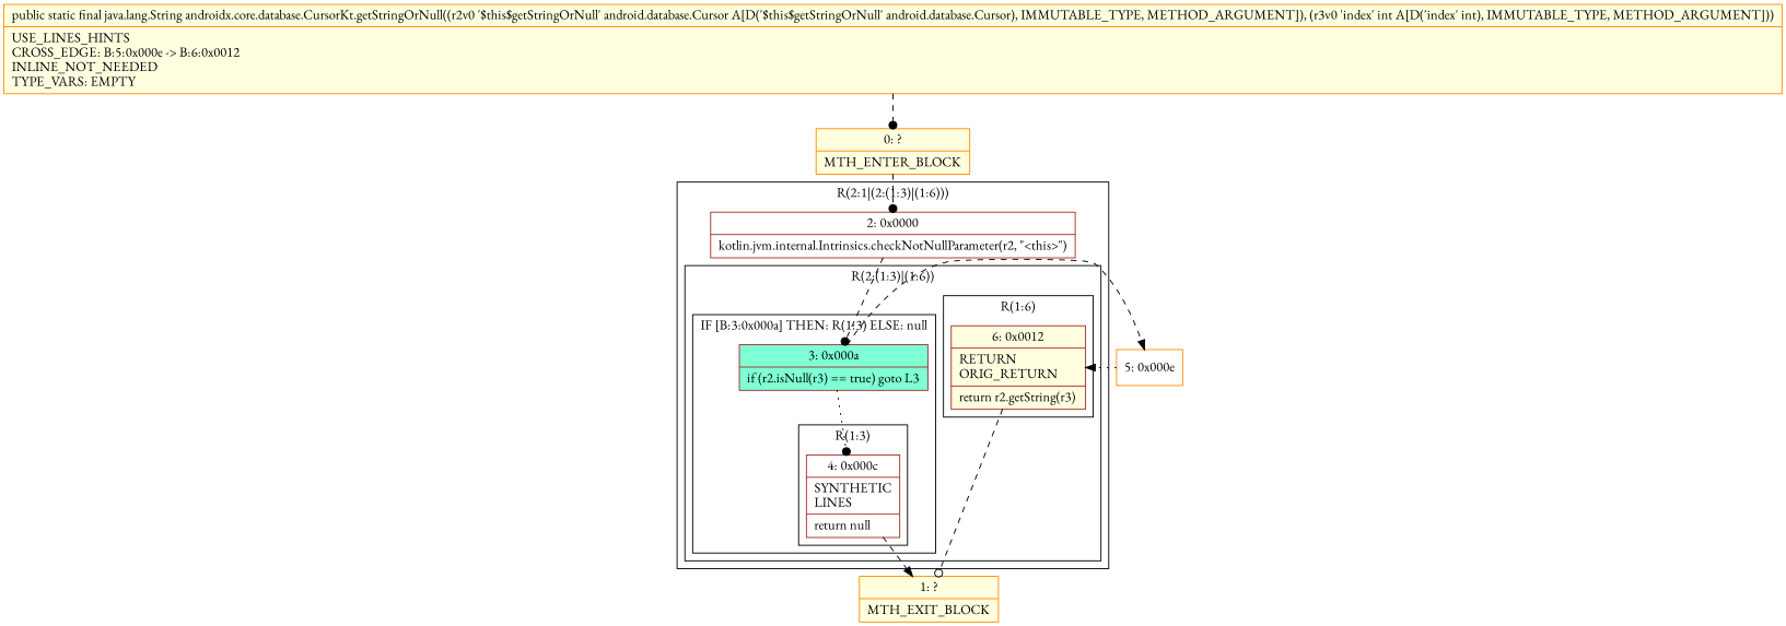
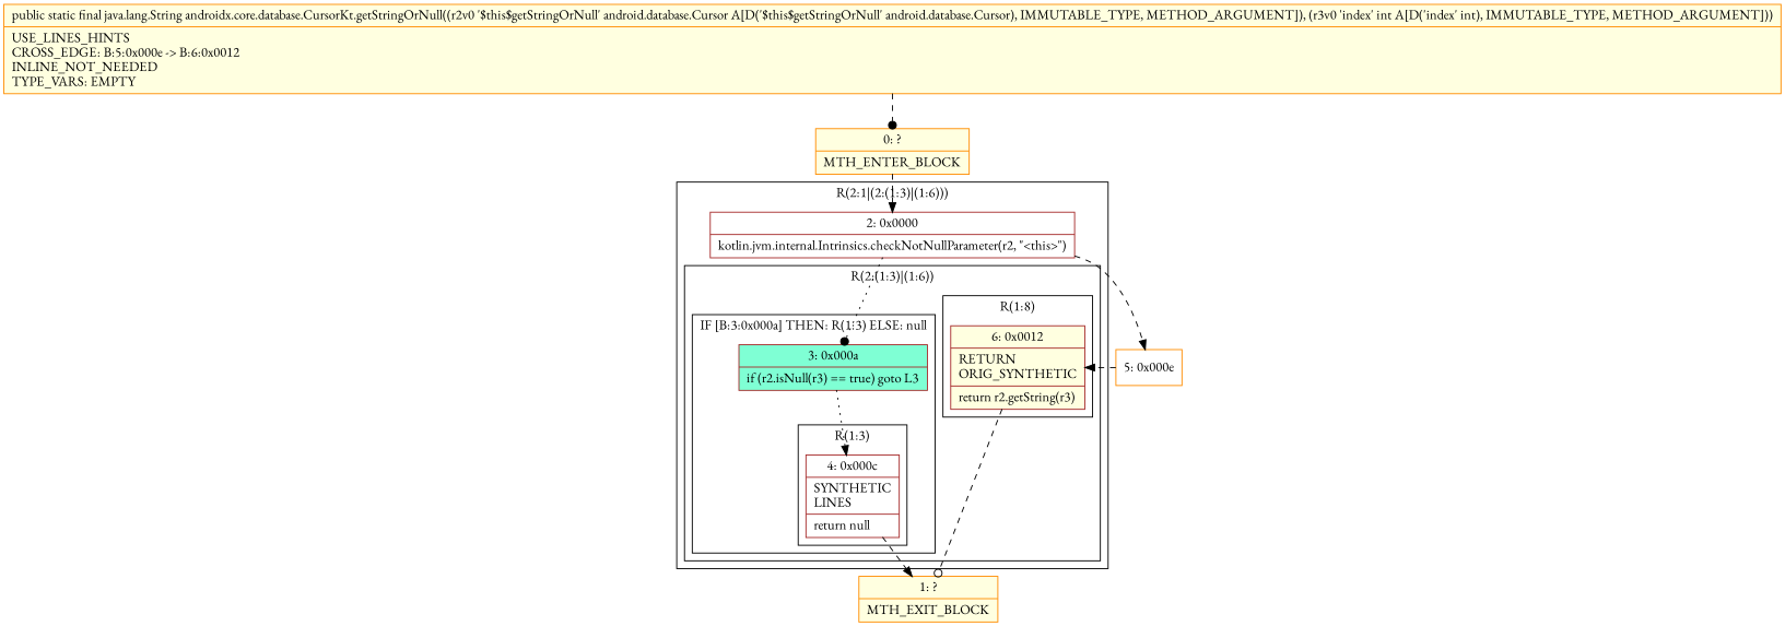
  digraph {
    fontname="EB Garamond"
    node [color=brown fillcolor=lightyellow fontname="EB Garamond" shape=record style=filled]
    edge [arrowhead=normal fontname="EB Garamond" style=dashed]
    n1 [fillcolor=white label="{4\:\ 0x000c|SYNTHETIC\lLINES\l|return null\l}"]
    n2 [fillcolor=aquamarine label="{3\:\ 0x000a|if (r2.isNull(r3) == true) goto L3\l}"]
-   n3 [label="{6\:\ 0x0012|RETURN\lORIG_RETURN\l|return r2.getString(r3)\l}"]
+   n3 [label="{6\:\ 0x0012|RETURN\lORIG_SYNTHETIC\l|return r2.getString(r3)\l}"]
    n4 [fillcolor=white label="{2\:\ 0x0000|kotlin.jvm.internal.Intrinsics.checkNotNullParameter(r2, \"\<this\>\")\l}"]
    n5 [color=darkorange label="{1\:\ ?|MTH_EXIT_BLOCK\l}"]
    n6 [color=darkorange fillcolor=white label="{5\:\ 0x000e}"]
    n7 [color=darkorange label="{0\:\ ?|MTH_ENTER_BLOCK\l}"]
    n8 [color=darkorange label="{public static final java.lang.String androidx.core.database.CursorKt.getStringOrNull((r2v0 '$this$getStringOrNull' android.database.Cursor A[D('$this$getStringOrNull' android.database.Cursor), IMMUTABLE_TYPE, METHOD_ARGUMENT]), (r3v0 'index' int A[D('index' int), IMMUTABLE_TYPE, METHOD_ARGUMENT]))  | USE_LINES_HINTS\lCROSS_EDGE: B:5:0x000e \-\> B:6:0x0012\lINLINE_NOT_NEEDED\lTYPE_VARS: EMPTY\l}"]
    subgraph cluster_1 {
      label="R(2:1|(2:(1:3)|(1:6)))"
      n4
      subgraph cluster_2 {
        label="R(2:(1:3)|(1:6))"
        subgraph cluster_3 {
          label="IF [B:3:0x000a] THEN: R(1:3) ELSE: null"
          n2
          subgraph cluster_4 {
            label="R(1:3)"
            n1
          }
        }
        subgraph cluster_5 {
-         label="R(1:6)"
+         label="R(1:8)"
          n3
        }
      }
    }
    n1 -> n5
-   n2 -> n1 [arrowhead=dot style=dotted]
-   n2 -> n6
+   n2 -> n1 [style=dotted]
+   n4 -> n6
    n3 -> n5 [arrowhead=odot]
-   n4 -> n2 [arrowhead=dot]
-   n6 -> n3 [style=dotted]
-   n7 -> n4 [arrowhead=dot]
+   n4 -> n2 [arrowhead=dot style=dotted]
+   n6 -> n3
+   n7 -> n4
    n8 -> n7 [arrowhead=dot]
  }
